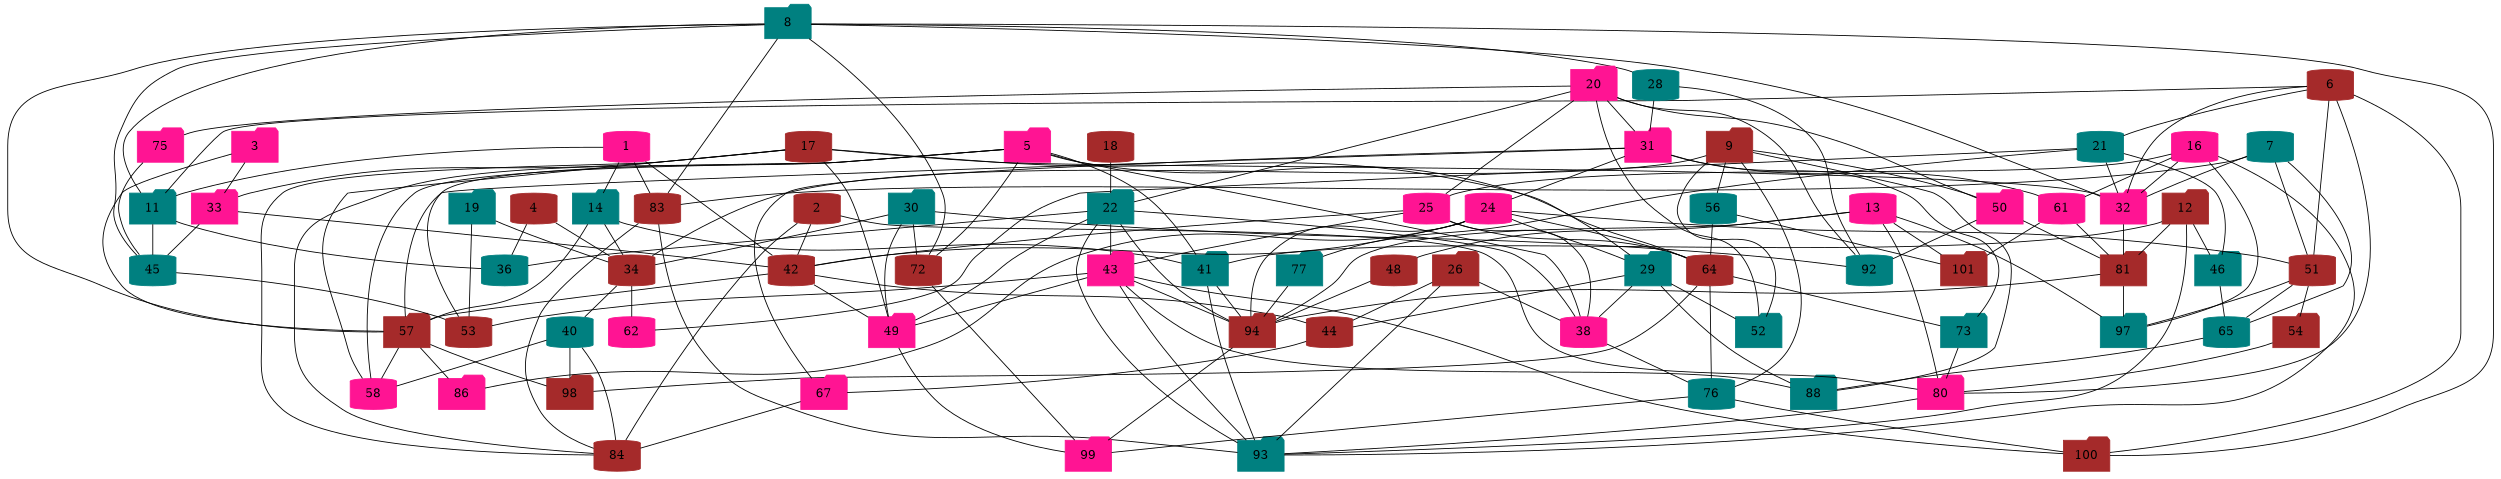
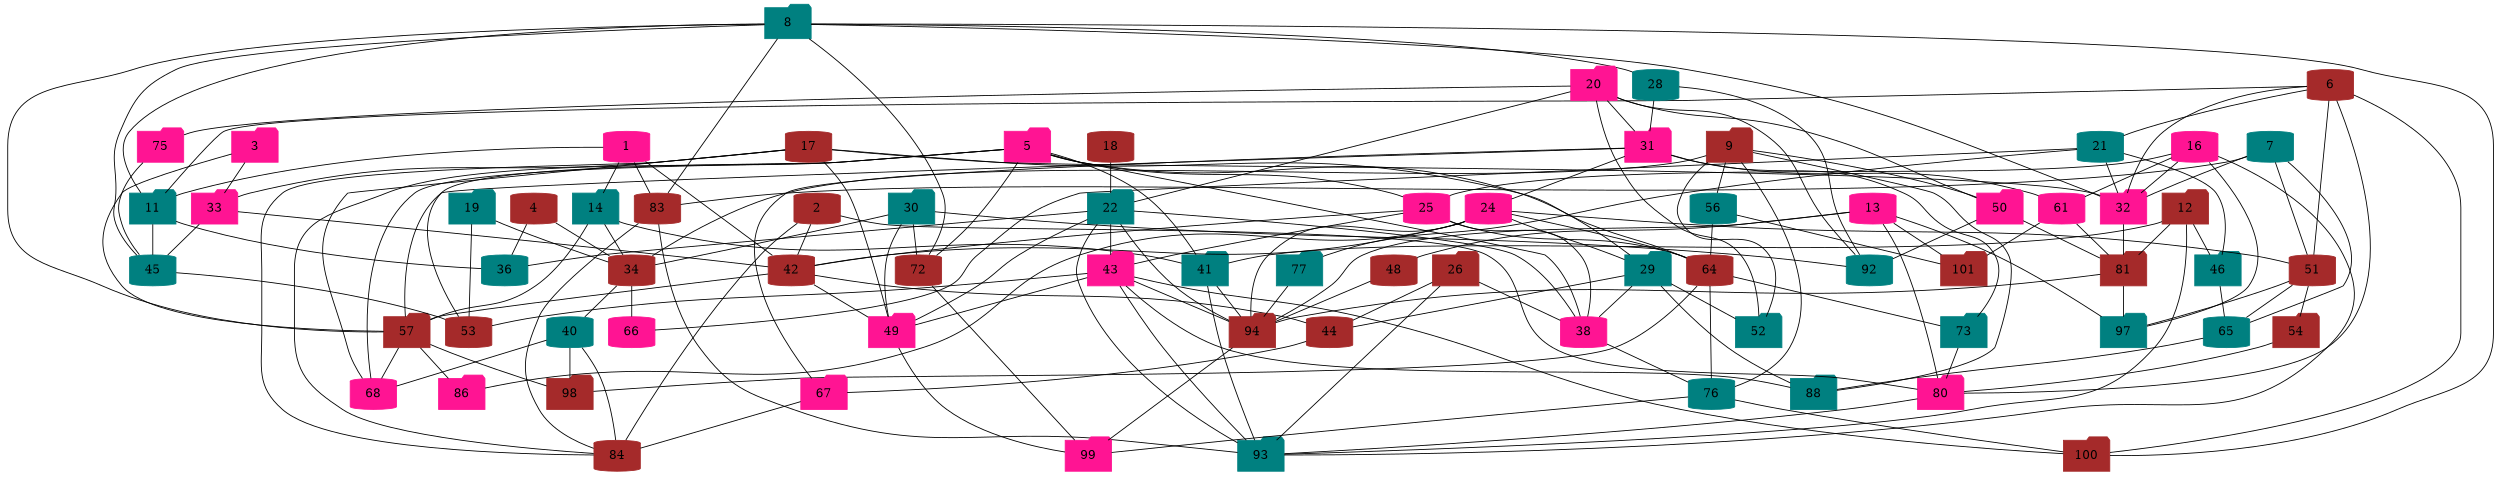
  graph {
    node [color=teal shape=folder style=filled]
    1 [color=deeppink shape=cylinder super="+78"]
    11
    14 [super="+79"]
    42 [color=brown shape=cylinder super="+60"]
    83 [color=brown shape=cylinder super="+87"]
    36 [shape=cylinder]
    45 [shape=cylinder]
    57 [color=brown super="+74"]
    34 [color=brown shape=cylinder super="+90"]
    41
    25 [color=deeppink shape=cylinder super="+102"]
    38 [color=deeppink shape=cylinder super="+75"]
    64 [color=brown shape=cylinder super="+66"]
    43 [color=deeppink super="+106"]
    49 [color=deeppink super="+70"]
    44 [color=brown shape=cylinder]
    84 [color=brown shape=cylinder super="+89"]
    93 [super="+104"]
    2 [color=brown shape=cylinder]
    80 [color=deeppink]
    3 [color=deeppink]
    n22 [color=deeppink label=33]
-   58 [color=deeppink shape=cylinder]
+   58 [color=deeppink shape=cylinder label=68]
    86 [color=deeppink]
    98 [color=brown]
-   62 [color=deeppink shape=cylinder]
+   62 [color=deeppink shape=cylinder label=66]
    40 [shape=cylinder]
    4 [color=brown shape=cylinder]
    5 [color=deeppink super="+63"]
    29 [super="+33"]
    53 [color=brown shape=cylinder super="+103"]
    72 [color=brown shape=cylinder]
    52
    88
    76 [shape=cylinder super="+91"]
    94 [color=brown super="+95"]
    99 [color=deeppink]
    6 [color=brown shape=cylinder super="+37"]
    21 [shape=cylinder super="+55"]
    32 [color=deeppink super="+59"]
    51 [color=brown shape=cylinder]
    100 [color=brown]
    46
    77
    81 [color=brown super="+82"]
    65 [shape=cylinder]
    97
    54 [color=brown]
    7 [shape=cylinder super="+69"]
    8 [super="+10"]
    28 [shape=cylinder]
    31 [color=deeppink super="+105"]
    92 [shape=cylinder]
    9 [color=brown super="+15"]
    50 [color=deeppink]
    56 [shape=cylinder]
    101 [color=brown]
    12 [color=brown super="+39"]
    13 [color=deeppink shape=cylinder]
    48 [color=brown shape=cylinder]
    16 [color=deeppink shape=cylinder]
    61 [color=deeppink shape=cylinder]
    17 [color=brown shape=cylinder super="+71"]
    73
    22 [super="+27"]
    18 [color=brown shape=cylinder]
    19
    20 [color=deeppink super="+85"]
    n69 [color=deeppink label=75]
    24 [color=deeppink shape=cylinder super="+68"]
    67 [color=deeppink]
    26 [color=brown]
    30 [super="+47"]
    1 -- 11
    1 -- 14
    1 -- 42
    1 -- 83
    11 -- 36
    11 -- 45
    14 -- 57
    14 -- 34
    14 -- 41
    42 -- 57
    42 -- 49
    42 -- 44
    83 -- 84
    83 -- 93
    45 -- 53
    57 -- 58
    57 -- 86
    57 -- 98
    34 -- 62
    34 -- 40
    41 -- 93
    41 -- 94
    25 -- 42
    25 -- 38
    25 -- 64
    25 -- 43
    38 -- 76
    64 -- 98
    64 -- 76
    64 -- 73
    43 -- 49
    43 -- 93
    43 -- 53
    43 -- 88
    43 -- 94
    43 -- 100
    49 -- 99
    44 -- 67
    2 -- 42
    2 -- 84 [weight=2]
    2 -- 80
    80 -- 93
    3 -- 57
    3 -- n22
    n22 -- 42
    n22 -- 45
    40 -- 84
    40 -- 58
    40 -- 98
    4 -- 36
    4 -- 34
    5 -- 41
-   20 -- 25
+   5 -- 25
    5 -- 38
    5 -- 84
    5 -- 58
    5 -- 29
    5 -- 53
    5 -- 72
    29 -- 38
    29 -- 44
    29 -- 52
    29 -- 88
    72 -- 99
    76 -- 99
    76 -- 100
    94 -- 99
    6 -- 11
    6 -- 80
    6 -- 21
    6 -- 32
    6 -- 51 [weight=2]
    6 -- 100
    21 -- 62
    21 -- 32
    21 -- 46
    21 -- 77
    32 -- 81
    51 -- 65
    51 -- 97
    51 -- 54
    46 -- 65
    77 -- 94
    81 -- 94
    81 -- 97
    65 -- 88
    54 -- 80
    7 -- 83
    7 -- 32
    7 -- 51
    7 -- 65
    8 -- 11
    8 -- 83
    8 -- 45
    8 -- 57
    8 -- 72
    8 -- 32
    8 -- 100
    8 -- 28
    28 -- 31
    28 -- 92
    31 -- 57
    31 -- 61
    31 -- 73
    31 -- 24
    31 -- 67
    9 -- 34
    9 -- 52
    9 -- 88
    9 -- 76
    9 -- 50
    9 -- 56
    50 -- 81
    50 -- 92
    56 -- 64
    56 -- 101
    12 -- 41
    12 -- 93
    12 -- 46
    12 -- 81
    13 -- 80
    13 -- 94
    13 -- 97
    13 -- 101
    13 -- 48
    48 -- 94
    16 -- 25
    16 -- 93
    16 -- 32
    16 -- 97
    16 -- 61
    61 -- 81
    61 -- 101
    17 -- 64
    17 -- 49
    17 -- 84
    17 -- n22
    17 -- 58
    17 -- 32
    73 -- 80
    22 -- 36
    22 -- 38
    22 -- 43
    22 -- 49
    22 -- 93
    22 -- 94
    18 -- 22 [weight=2]
    19 -- 34
    19 -- 53
    20 -- 52
    20 -- 31
    20 -- 92
    20 -- 50
    20 -- 22
    20 -- n69
    n69 -- 45
    24 -- 42
    24 -- 64
    24 -- 86
    24 -- 29
    24 -- 94
    24 -- 51
    67 -- 84
    26 -- 38
    26 -- 44
    26 -- 93
    30 -- 34
    30 -- 49
    30 -- 72
    30 -- 92
  }
